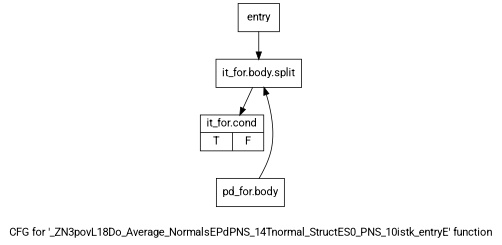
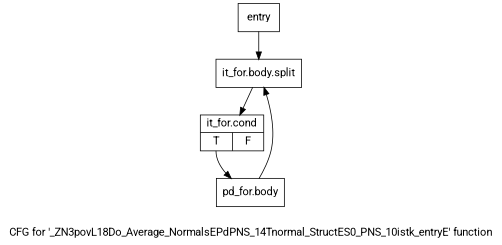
  digraph {
    fontname=Roboto
    label="CFG for '_ZN3povL18Do_Average_NormalsEPdPNS_14Tnormal_StructES0_PNS_10istk_entryE' function"
    node [fontname=Roboto shape=record]
    edge [fontname=Roboto]
    n1 [label="{entry}"]
    n2 [label="{it_for.body.split}"]
    n3 [label="{it_for.cond|{<s0>T|<s1>F}}"]
    n4 [label="{pd_for.body}"]
    n1 -> n2
    n2 -> n3
+   n3 -> n4 [tailport=s0]
    n4 -> n2
  }
